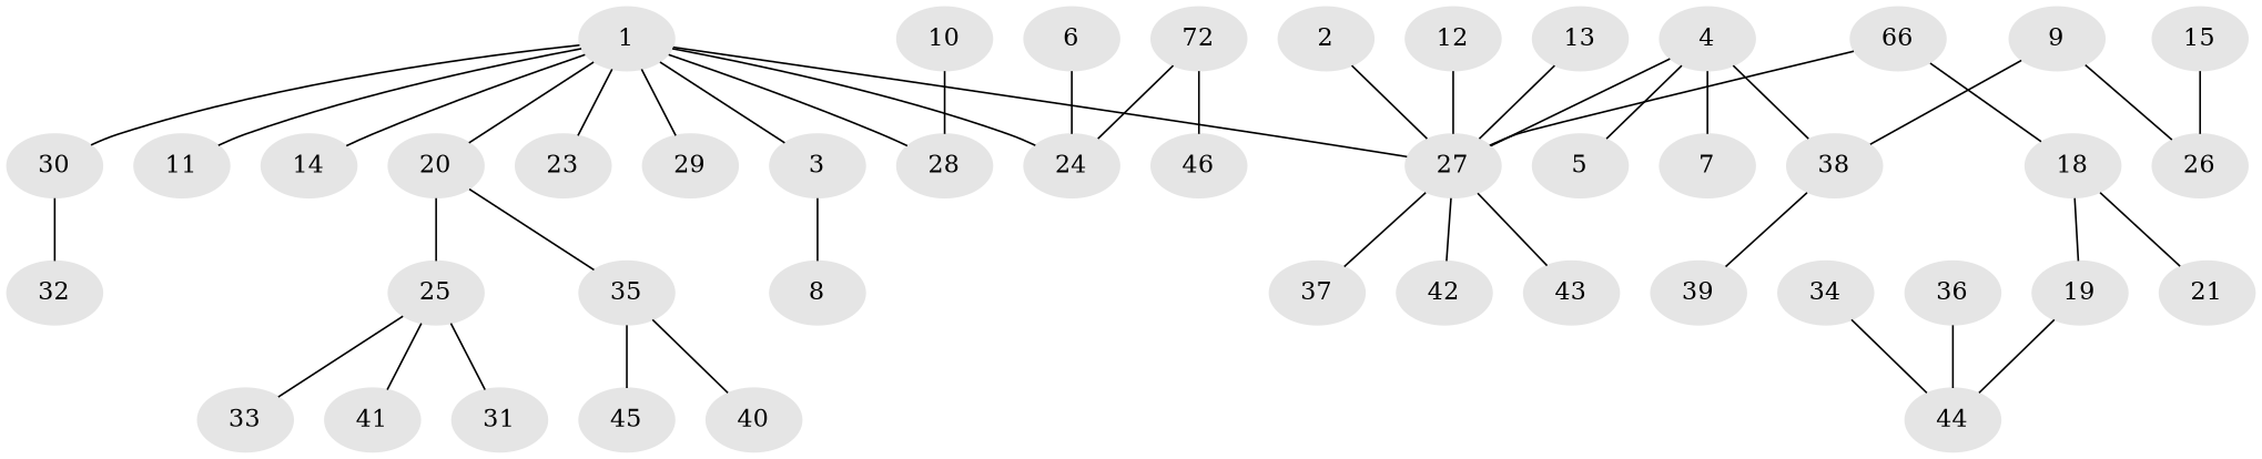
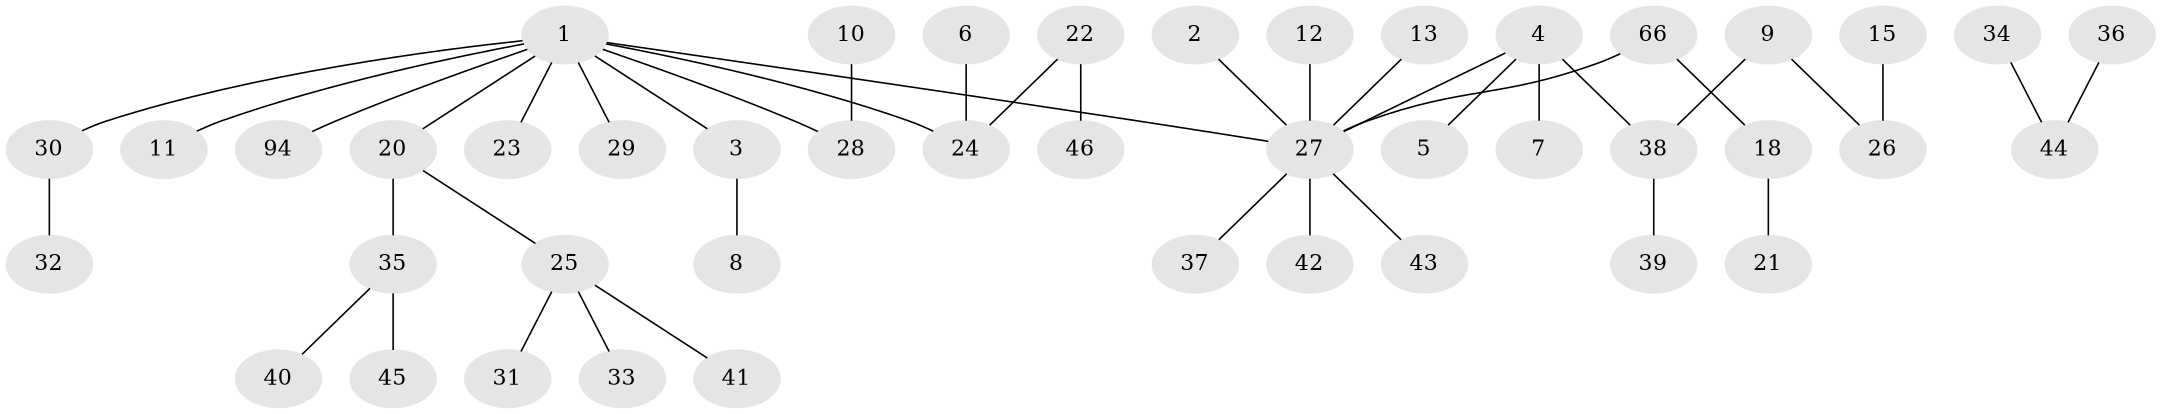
  graph {
    node [color=gray90 style=filled]
    edge [weight=1.0]
    1
    3
    11
-   14
+   14 [label=94]
    20
    23
    24
    27
    28
    29
    30
    8
    25
    35
    37
    42
    43
    32
    2
    4
    5
    7
    38
    39
    6
    9
    26
    10
    12
    13
    15
    n32 [label=66]
    18
-   19
    21
    44
    31
    33
    41
    40
    45
-   22 [label=72]
+   22
    46
    34
    36
    1 -- 3
    1 -- 11
    1 -- 14
    1 -- 20
    1 -- 23
    1 -- 24
    1 -- 27
    1 -- 28
    1 -- 29
    1 -- 30
    3 -- 8
    20 -- 25
    20 -- 35
    27 -- 37
    27 -- 42
    27 -- 43
    30 -- 32
    25 -- 31
    25 -- 33
    25 -- 41
    35 -- 40
    35 -- 45
    2 -- 27
    4 -- 27
    4 -- 5
    4 -- 7
    4 -- 38
    38 -- 39
    6 -- 24
    9 -- 38
    9 -- 26
    10 -- 28
    12 -- 27
    13 -- 27
    15 -- 26
    n32 -- 27
    n32 -- 18
-   18 -- 19
    18 -- 21
-   19 -- 44
    22 -- 24
    22 -- 46
    34 -- 44
    36 -- 44
  }
